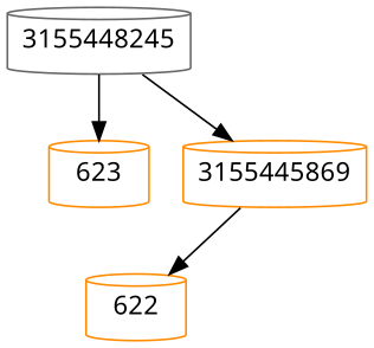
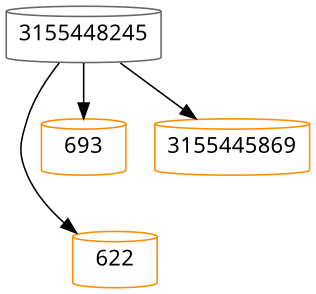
  strict digraph {
    fontname="Noto Sans"
    node [color=darkorange fontname="Noto Sans" shape=cylinder]
    edge [fontname="Noto Sans"]
    3155448245 [color=gray40]
    622
-   623
+   623 [label=693]
    3155445869
-   3155445869 -> 622
+   3155448245 -> 622
    3155448245 -> 623
    3155448245 -> 3155445869
  }
